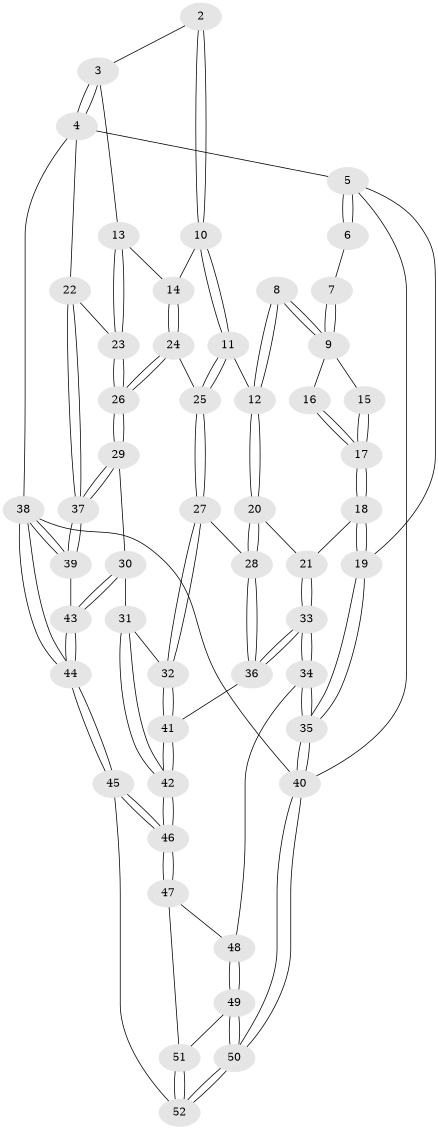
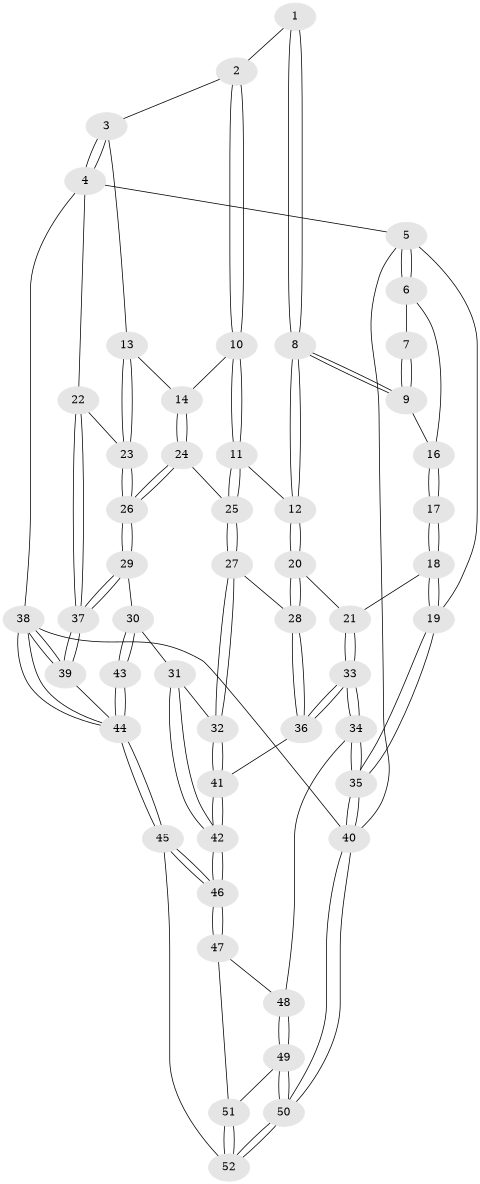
  graph {
    node [color=gray90 style=filled]
+   1
    2
    8
    3
    10
    9
    12
    4
    13
    11
    14
    5
    22
    38
    23
    6
    19
    40
    37
    39
    44
    7
    16
    35
    50
    17
-   15
    20
    25
    24
    27
    21
    28
    26
    18
    33
    36
    34
    29
    32
    30
    41
    31
    43
    42
    46
    48
    49
    45
    52
    47
    51
+   1 -- 2
+   1 -- 8
+   1 -- 8
    2 -- 3
    2 -- 10
    2 -- 10
    8 -- 9
    8 -- 9
    8 -- 12
    8 -- 12
    3 -- 4
    3 -- 4
    3 -- 13
    10 -- 11
    10 -- 11
    10 -- 14
    9 -- 16
-   9 -- 15
    12 -- 20
    12 -- 20
    4 -- 5
    4 -- 22
    4 -- 38
    13 -- 14
    13 -- 23
    13 -- 23
    11 -- 12
    11 -- 25
    11 -- 25
    14 -- 24
    14 -- 24
    5 -- 6
    5 -- 6
    5 -- 19
    5 -- 40
    22 -- 23
    22 -- 37
    22 -- 37
    38 -- 40
    38 -- 39
    38 -- 39
    38 -- 44
    38 -- 44
    23 -- 26
    23 -- 26
    6 -- 7
+   6 -- 16
    19 -- 35
    19 -- 35
    40 -- 50
    40 -- 50
    37 -- 39
    37 -- 39
-   39 -- 43
+   39 -- 44
    44 -- 45
    44 -- 45
    7 -- 9
    7 -- 9
    16 -- 17
    16 -- 17
    35 -- 40
    35 -- 40
    50 -- 52
    50 -- 52
    17 -- 18
    17 -- 18
-   15 -- 17
-   15 -- 17
    20 -- 21
    20 -- 28
    20 -- 28
    25 -- 27
    25 -- 27
    24 -- 25
    24 -- 26
    24 -- 26
    27 -- 28
    27 -- 32
    27 -- 32
    21 -- 33
    21 -- 33
    28 -- 36
    28 -- 36
    26 -- 29
    26 -- 29
    18 -- 19
    18 -- 19
    18 -- 21
    33 -- 36
    33 -- 36
    33 -- 34
    33 -- 34
    36 -- 41
    34 -- 35
    34 -- 35
    34 -- 48
    29 -- 37
    29 -- 37
    29 -- 30
    32 -- 41
    32 -- 41
    30 -- 31
    30 -- 43
    30 -- 43
    41 -- 42
    41 -- 42
    31 -- 32
    31 -- 42
    31 -- 42
    43 -- 44
    43 -- 44
    42 -- 46
    42 -- 46
    46 -- 47
    46 -- 47
    48 -- 49
    48 -- 49
    49 -- 50
    49 -- 50
    49 -- 51
    45 -- 46
    45 -- 46
    45 -- 52
    47 -- 48
    47 -- 51
    51 -- 52
    51 -- 52
  }
